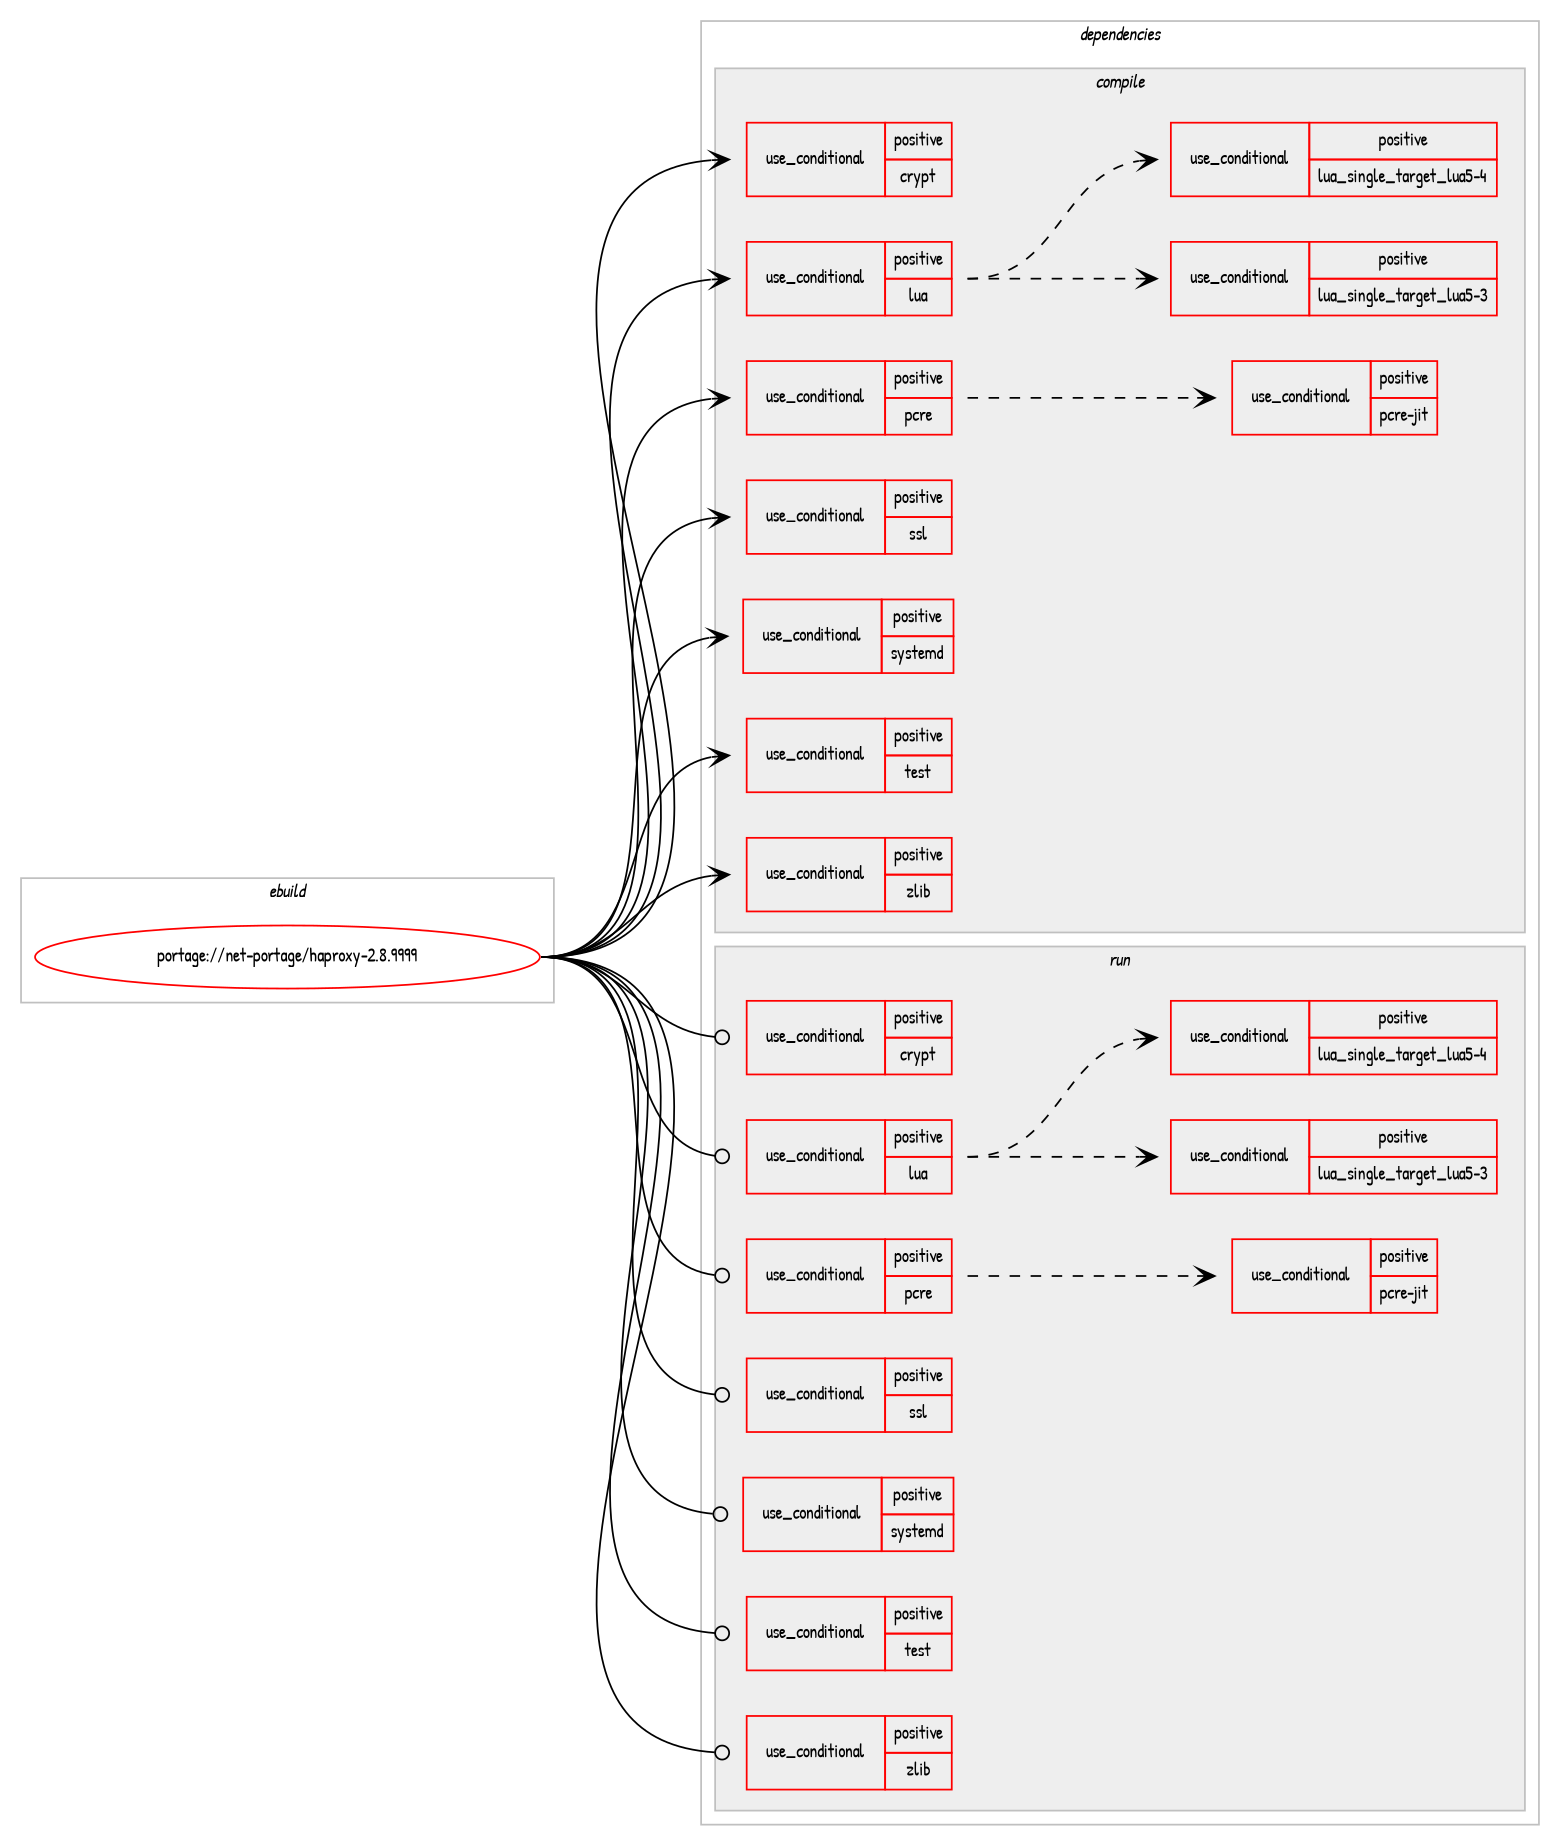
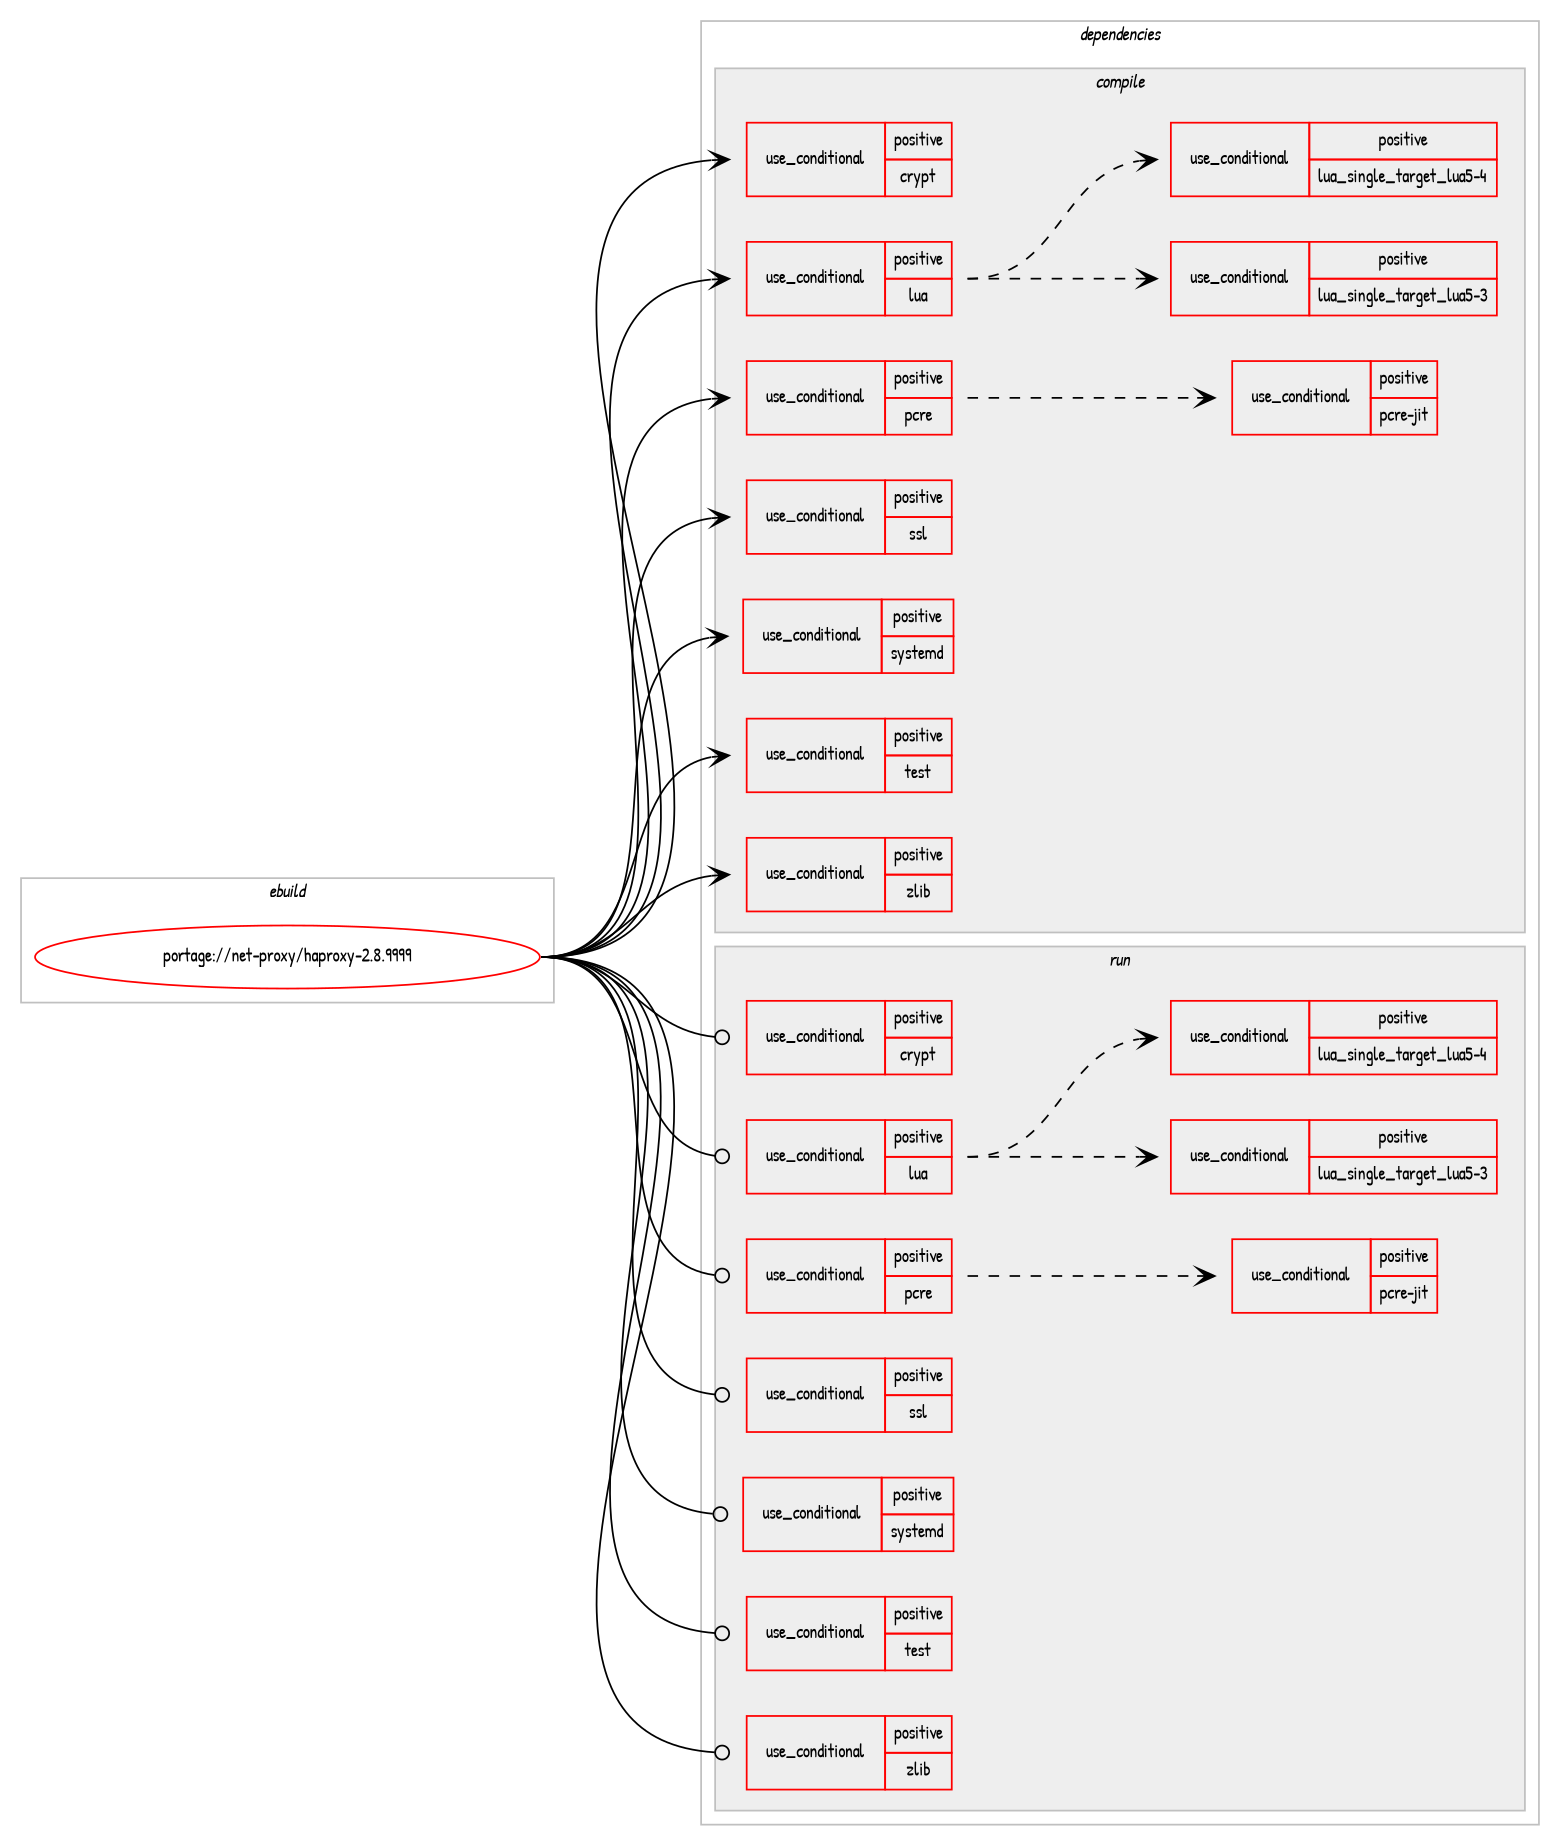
  digraph {
    compound=true
    concentrate=true
    fontname="Patrick Hand"
    fontsize=10
    newrank=true
    rankdir=LR
    ranksep=1.5
    node [color=red fontname="Patrick Hand" fontsize=10 shape=none]
    edge [arrowhead=vee headport=w style=solid tailport=e weight=20 fontname="Patrick Hand"]
-   n1 [label="portage://net-portage/haproxy-2.8.9999" width=4 shape=""]
+   n1 [label="portage://net-proxy/haproxy-2.8.9999" width=4 shape=""]
    n2 [label=<<TABLE BORDER="0" CELLBORDER="1" CELLSPACING="0" CELLPADDING="4"><TR><TD ROWSPAN="3" CELLPADDING="10">use_conditional</TD></TR><TR><TD>positive</TD></TR><TR><TD>crypt</TD></TR></TABLE>>]
    n3 [label=<<TABLE BORDER="0" CELLBORDER="1" CELLSPACING="0" CELLPADDING="4"><TR><TD ROWSPAN="3" CELLPADDING="10">use_conditional</TD></TR><TR><TD>positive</TD></TR><TR><TD>lua_single_target_lua5-3</TD></TR></TABLE>>]
    n4 [label=<<TABLE BORDER="0" CELLBORDER="1" CELLSPACING="0" CELLPADDING="4"><TR><TD ROWSPAN="3" CELLPADDING="10">use_conditional</TD></TR><TR><TD>positive</TD></TR><TR><TD>lua_single_target_lua5-4</TD></TR></TABLE>>]
    n5 [label=<<TABLE BORDER="0" CELLBORDER="1" CELLSPACING="0" CELLPADDING="4"><TR><TD ROWSPAN="3" CELLPADDING="10">use_conditional</TD></TR><TR><TD>positive</TD></TR><TR><TD>lua</TD></TR></TABLE>>]
    n6 [label=<<TABLE BORDER="0" CELLBORDER="1" CELLSPACING="0" CELLPADDING="4"><TR><TD ROWSPAN="3" CELLPADDING="10">use_conditional</TD></TR><TR><TD>positive</TD></TR><TR><TD>pcre-jit</TD></TR></TABLE>>]
    n7 [label=<<TABLE BORDER="0" CELLBORDER="1" CELLSPACING="0" CELLPADDING="4"><TR><TD ROWSPAN="3" CELLPADDING="10">use_conditional</TD></TR><TR><TD>positive</TD></TR><TR><TD>pcre</TD></TR></TABLE>>]
    n8 [label=<<TABLE BORDER="0" CELLBORDER="1" CELLSPACING="0" CELLPADDING="4"><TR><TD ROWSPAN="3" CELLPADDING="10">use_conditional</TD></TR><TR><TD>positive</TD></TR><TR><TD>ssl</TD></TR></TABLE>>]
    n9 [label=<<TABLE BORDER="0" CELLBORDER="1" CELLSPACING="0" CELLPADDING="4"><TR><TD ROWSPAN="3" CELLPADDING="10">use_conditional</TD></TR><TR><TD>positive</TD></TR><TR><TD>systemd</TD></TR></TABLE>>]
    n10 [label=<<TABLE BORDER="0" CELLBORDER="1" CELLSPACING="0" CELLPADDING="4"><TR><TD ROWSPAN="3" CELLPADDING="10">use_conditional</TD></TR><TR><TD>positive</TD></TR><TR><TD>test</TD></TR></TABLE>>]
    n11 [label=<<TABLE BORDER="0" CELLBORDER="1" CELLSPACING="0" CELLPADDING="4"><TR><TD ROWSPAN="3" CELLPADDING="10">use_conditional</TD></TR><TR><TD>positive</TD></TR><TR><TD>zlib</TD></TR></TABLE>>]
    n12 [label=<<TABLE BORDER="0" CELLBORDER="1" CELLSPACING="0" CELLPADDING="4"><TR><TD ROWSPAN="3" CELLPADDING="10">use_conditional</TD></TR><TR><TD>positive</TD></TR><TR><TD>crypt</TD></TR></TABLE>>]
    n13 [label=<<TABLE BORDER="0" CELLBORDER="1" CELLSPACING="0" CELLPADDING="4"><TR><TD ROWSPAN="3" CELLPADDING="10">use_conditional</TD></TR><TR><TD>positive</TD></TR><TR><TD>lua_single_target_lua5-3</TD></TR></TABLE>>]
    n14 [label=<<TABLE BORDER="0" CELLBORDER="1" CELLSPACING="0" CELLPADDING="4"><TR><TD ROWSPAN="3" CELLPADDING="10">use_conditional</TD></TR><TR><TD>positive</TD></TR><TR><TD>lua_single_target_lua5-4</TD></TR></TABLE>>]
    n15 [label=<<TABLE BORDER="0" CELLBORDER="1" CELLSPACING="0" CELLPADDING="4"><TR><TD ROWSPAN="3" CELLPADDING="10">use_conditional</TD></TR><TR><TD>positive</TD></TR><TR><TD>lua</TD></TR></TABLE>>]
    n16 [label=<<TABLE BORDER="0" CELLBORDER="1" CELLSPACING="0" CELLPADDING="4"><TR><TD ROWSPAN="3" CELLPADDING="10">use_conditional</TD></TR><TR><TD>positive</TD></TR><TR><TD>pcre-jit</TD></TR></TABLE>>]
    n17 [label=<<TABLE BORDER="0" CELLBORDER="1" CELLSPACING="0" CELLPADDING="4"><TR><TD ROWSPAN="3" CELLPADDING="10">use_conditional</TD></TR><TR><TD>positive</TD></TR><TR><TD>pcre</TD></TR></TABLE>>]
    n18 [label=<<TABLE BORDER="0" CELLBORDER="1" CELLSPACING="0" CELLPADDING="4"><TR><TD ROWSPAN="3" CELLPADDING="10">use_conditional</TD></TR><TR><TD>positive</TD></TR><TR><TD>ssl</TD></TR></TABLE>>]
    n19 [label=<<TABLE BORDER="0" CELLBORDER="1" CELLSPACING="0" CELLPADDING="4"><TR><TD ROWSPAN="3" CELLPADDING="10">use_conditional</TD></TR><TR><TD>positive</TD></TR><TR><TD>systemd</TD></TR></TABLE>>]
    n20 [label=<<TABLE BORDER="0" CELLBORDER="1" CELLSPACING="0" CELLPADDING="4"><TR><TD ROWSPAN="3" CELLPADDING="10">use_conditional</TD></TR><TR><TD>positive</TD></TR><TR><TD>test</TD></TR></TABLE>>]
    n21 [label=<<TABLE BORDER="0" CELLBORDER="1" CELLSPACING="0" CELLPADDING="4"><TR><TD ROWSPAN="3" CELLPADDING="10">use_conditional</TD></TR><TR><TD>positive</TD></TR><TR><TD>zlib</TD></TR></TABLE>>]
    subgraph cluster_1 {
      color=gray
      label=<<i>ebuild</i>>
      rank=same
      n1
    }
    subgraph cluster_2 {
      color=gray
      label=<<i>dependencies</i>>
      subgraph cluster_3 {
        color=gray
        fillcolor="#eeeeee"
        label=<<i>compile</i>>
        style=filled
        subgraph sub_4 {
          color=gray
          fillcolor="#eeeeee"
          label=<<i>compile</i>>
          style=filled
          n2
        }
        subgraph sub_5 {
          color=gray
          fillcolor="#eeeeee"
          label=<<i>compile</i>>
          style=filled
          n5
          subgraph sub_6 {
            color=gray
            fillcolor="#eeeeee"
            label=<<i>compile</i>>
            style=filled
            n3
          }
          subgraph sub_7 {
            color=gray
            fillcolor="#eeeeee"
            label=<<i>compile</i>>
            style=filled
            n4
          }
        }
        subgraph sub_8 {
          color=gray
          fillcolor="#eeeeee"
          label=<<i>compile</i>>
          style=filled
          n7
          subgraph sub_9 {
            color=gray
            fillcolor="#eeeeee"
            label=<<i>compile</i>>
            style=filled
            n6
          }
        }
        subgraph sub_10 {
          color=gray
          fillcolor="#eeeeee"
          label=<<i>compile</i>>
          style=filled
          n8
        }
        subgraph sub_11 {
          color=gray
          fillcolor="#eeeeee"
          label=<<i>compile</i>>
          style=filled
          n9
        }
        subgraph sub_12 {
          color=gray
          fillcolor="#eeeeee"
          label=<<i>compile</i>>
          style=filled
          n10
        }
        subgraph sub_13 {
          color=gray
          fillcolor="#eeeeee"
          label=<<i>compile</i>>
          style=filled
          n11
        }
      }
      subgraph cluster_14 {
        color=gray
        fillcolor="#eeeeee"
        label=<<i>compile and run</i>>
        style=filled
      }
      subgraph cluster_15 {
        color=gray
        fillcolor="#eeeeee"
        label=<<i>run</i>>
        style=filled
        subgraph sub_16 {
          color=gray
          fillcolor="#eeeeee"
          label=<<i>run</i>>
          style=filled
          n12
        }
        subgraph sub_17 {
          color=gray
          fillcolor="#eeeeee"
          label=<<i>run</i>>
          style=filled
          n15
          subgraph sub_18 {
            color=gray
            fillcolor="#eeeeee"
            label=<<i>run</i>>
            style=filled
            n13
          }
          subgraph sub_19 {
            color=gray
            fillcolor="#eeeeee"
            label=<<i>run</i>>
            style=filled
            n14
          }
        }
        subgraph sub_20 {
          color=gray
          fillcolor="#eeeeee"
          label=<<i>run</i>>
          style=filled
          n17
          subgraph sub_21 {
            color=gray
            fillcolor="#eeeeee"
            label=<<i>run</i>>
            style=filled
            n16
          }
        }
        subgraph sub_22 {
          color=gray
          fillcolor="#eeeeee"
          label=<<i>run</i>>
          style=filled
          n18
        }
        subgraph sub_23 {
          color=gray
          fillcolor="#eeeeee"
          label=<<i>run</i>>
          style=filled
          n19
        }
        subgraph sub_24 {
          color=gray
          fillcolor="#eeeeee"
          label=<<i>run</i>>
          style=filled
          n20
        }
        subgraph sub_25 {
          color=gray
          fillcolor="#eeeeee"
          label=<<i>run</i>>
          style=filled
          n21
        }
      }
    }
    subgraph cluster_26 {
      color=gray
      label=<<i>candidates</i>>
      rank=same
    }
    n1 -> n2
    n1 -> n5
    n1 -> n7
    n1 -> n8
    n1 -> n9
    n1 -> n10
    n1 -> n11
    n1 -> n12 [arrowhead=odot]
    n1 -> n15 [arrowhead=odot]
    n1 -> n17 [arrowhead=odot]
    n1 -> n18 [arrowhead=odot]
    n1 -> n19 [arrowhead=odot]
    n1 -> n20 [arrowhead=odot]
    n1 -> n21 [arrowhead=odot]
    n5 -> n3 [style=dashed]
    n5 -> n4 [style=dashed]
    n7 -> n6 [style=dashed]
    n15 -> n13 [style=dashed]
    n15 -> n14 [style=dashed]
    n17 -> n16 [style=dashed]
  }
